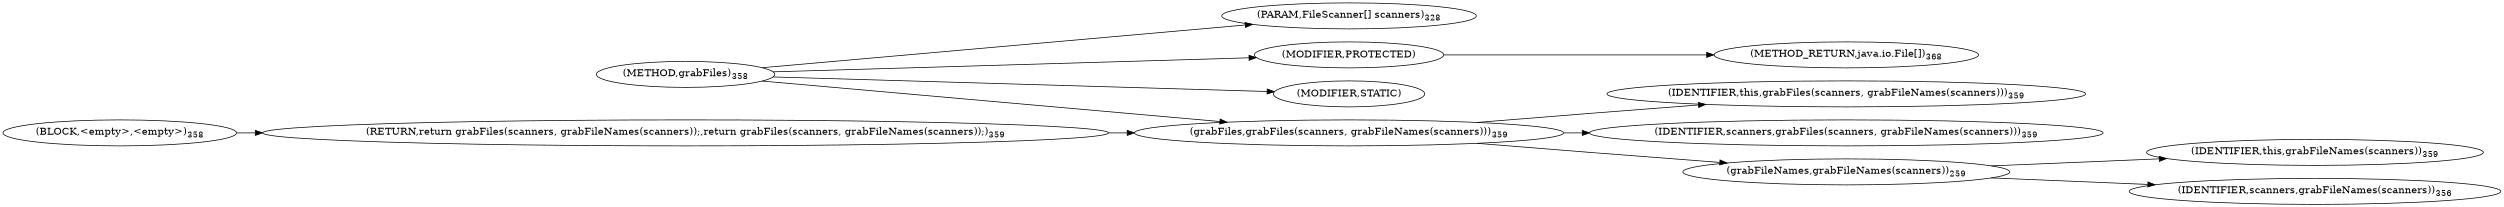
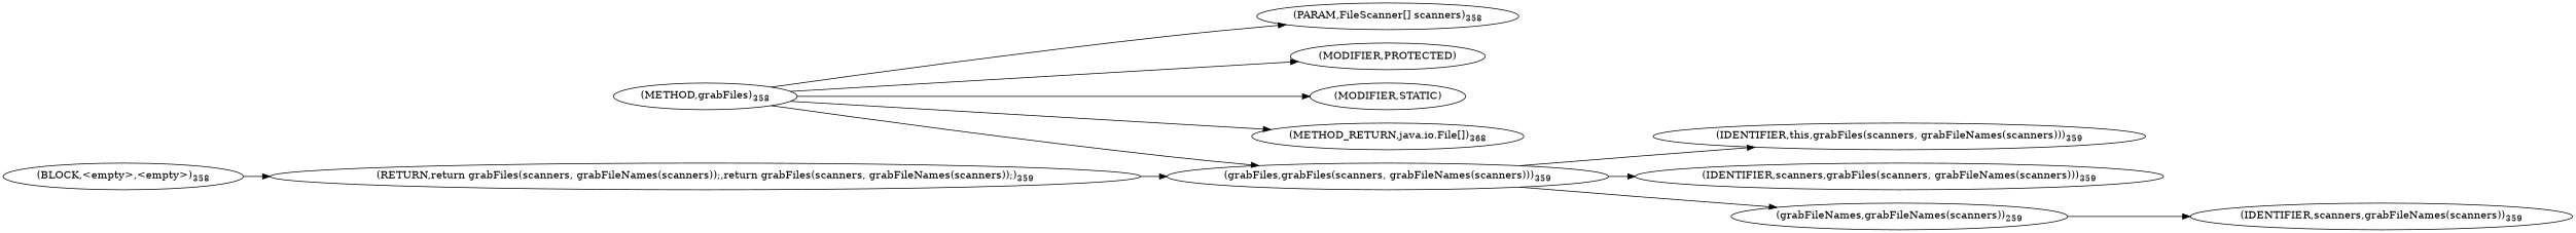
  digraph {
    rankdir=LR
    n1 [label=<(METHOD,grabFiles)<SUB>358</SUB>>]
-   n2 [label=<(PARAM,FileScanner[] scanners)<SUB>328</SUB>>]
+   n2 [label=<(PARAM,FileScanner[] scanners)<SUB>358</SUB>>]
    n3 [label=<(MODIFIER,PROTECTED)>]
    n4 [label=<(MODIFIER,STATIC)>]
    n5 [label=<(METHOD_RETURN,java.io.File[])<SUB>368</SUB>>]
    n6 [label=<(grabFiles,grabFiles(scanners, grabFileNames(scanners)))<SUB>359</SUB>>]
    n7 [label=<(BLOCK,&lt;empty&gt;,&lt;empty&gt;)<SUB>358</SUB>>]
    n8 [label=<(RETURN,return grabFiles(scanners, grabFileNames(scanners));,return grabFiles(scanners, grabFileNames(scanners));)<SUB>359</SUB>>]
    n9 [label=<(IDENTIFIER,this,grabFiles(scanners, grabFileNames(scanners)))<SUB>359</SUB>>]
    n10 [label=<(IDENTIFIER,scanners,grabFiles(scanners, grabFileNames(scanners)))<SUB>359</SUB>>]
    n11 [label=<(grabFileNames,grabFileNames(scanners))<SUB>259</SUB>>]
-   n12 [label=<(IDENTIFIER,this,grabFileNames(scanners))<SUB>359</SUB>>]
-   n13 [label=<(IDENTIFIER,scanners,grabFileNames(scanners))<SUB>356</SUB>>]
+   n13 [label=<(IDENTIFIER,scanners,grabFileNames(scanners))<SUB>359</SUB>>]
    n1 -> n2
    n1 -> n3
    n1 -> n4
-   n3 -> n5
+   n1 -> n5
    n1 -> n6
    n6 -> n9
    n6 -> n10
    n6 -> n11
    n7 -> n8
    n8 -> n6
-   n11 -> n12
    n11 -> n13
  }
